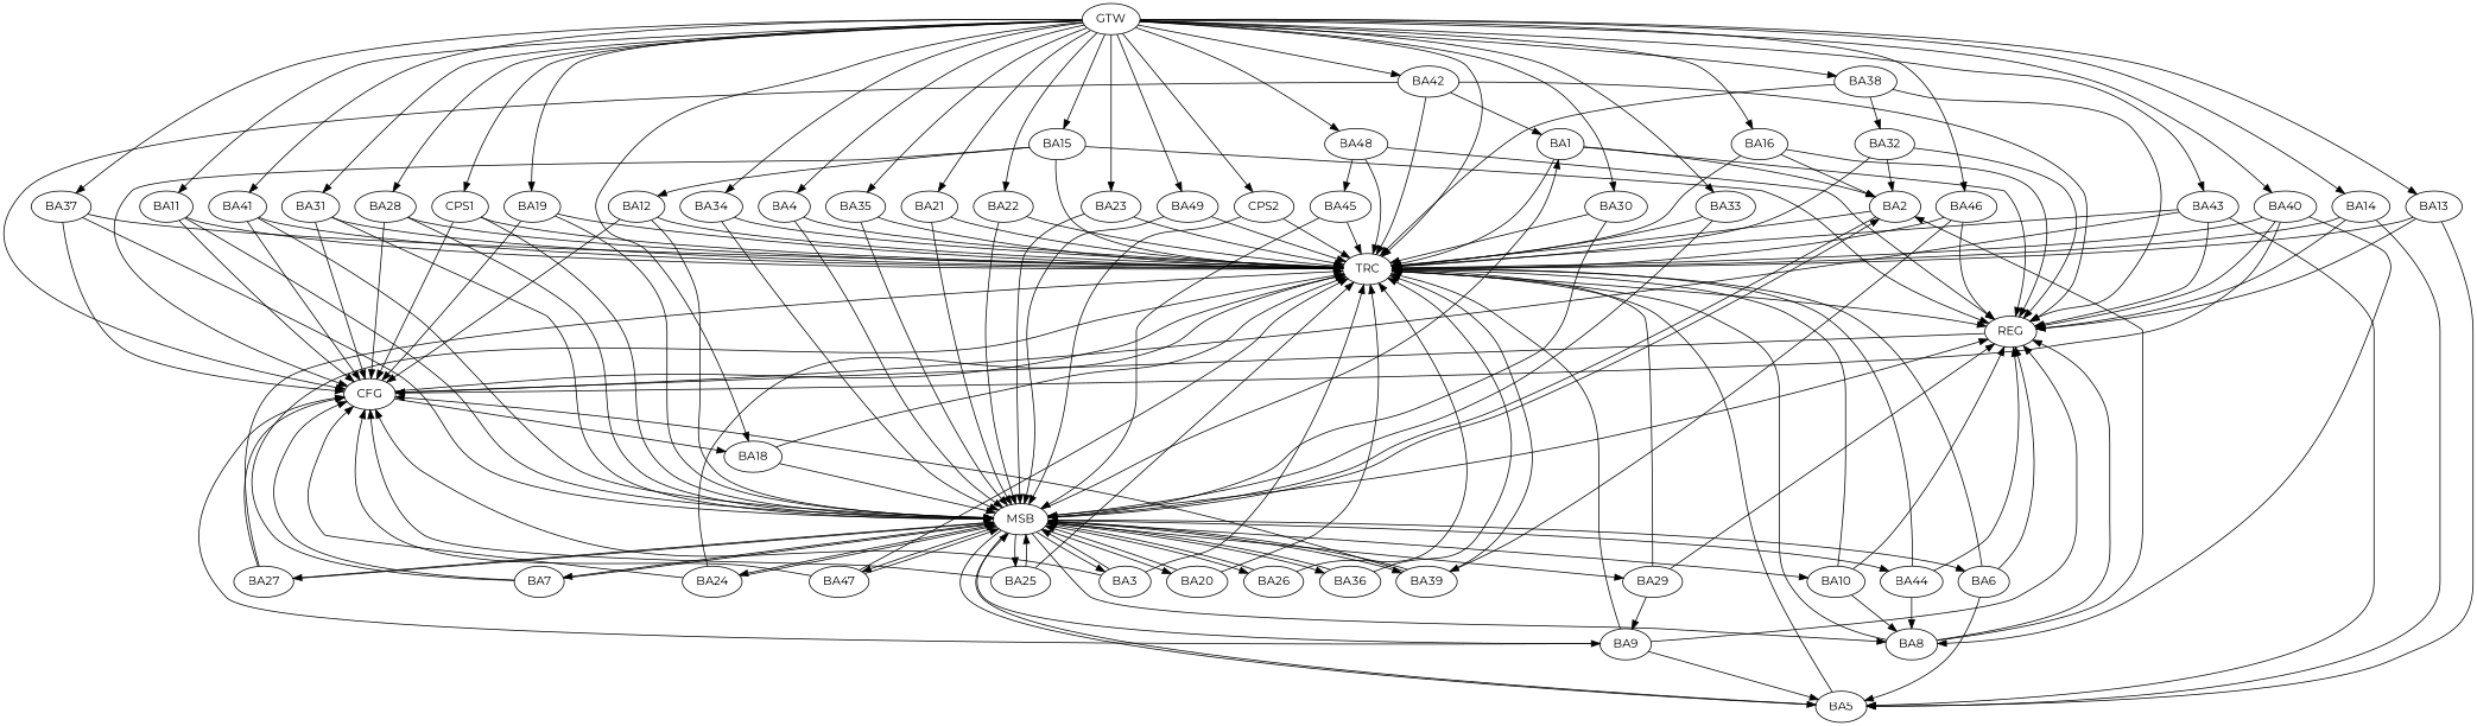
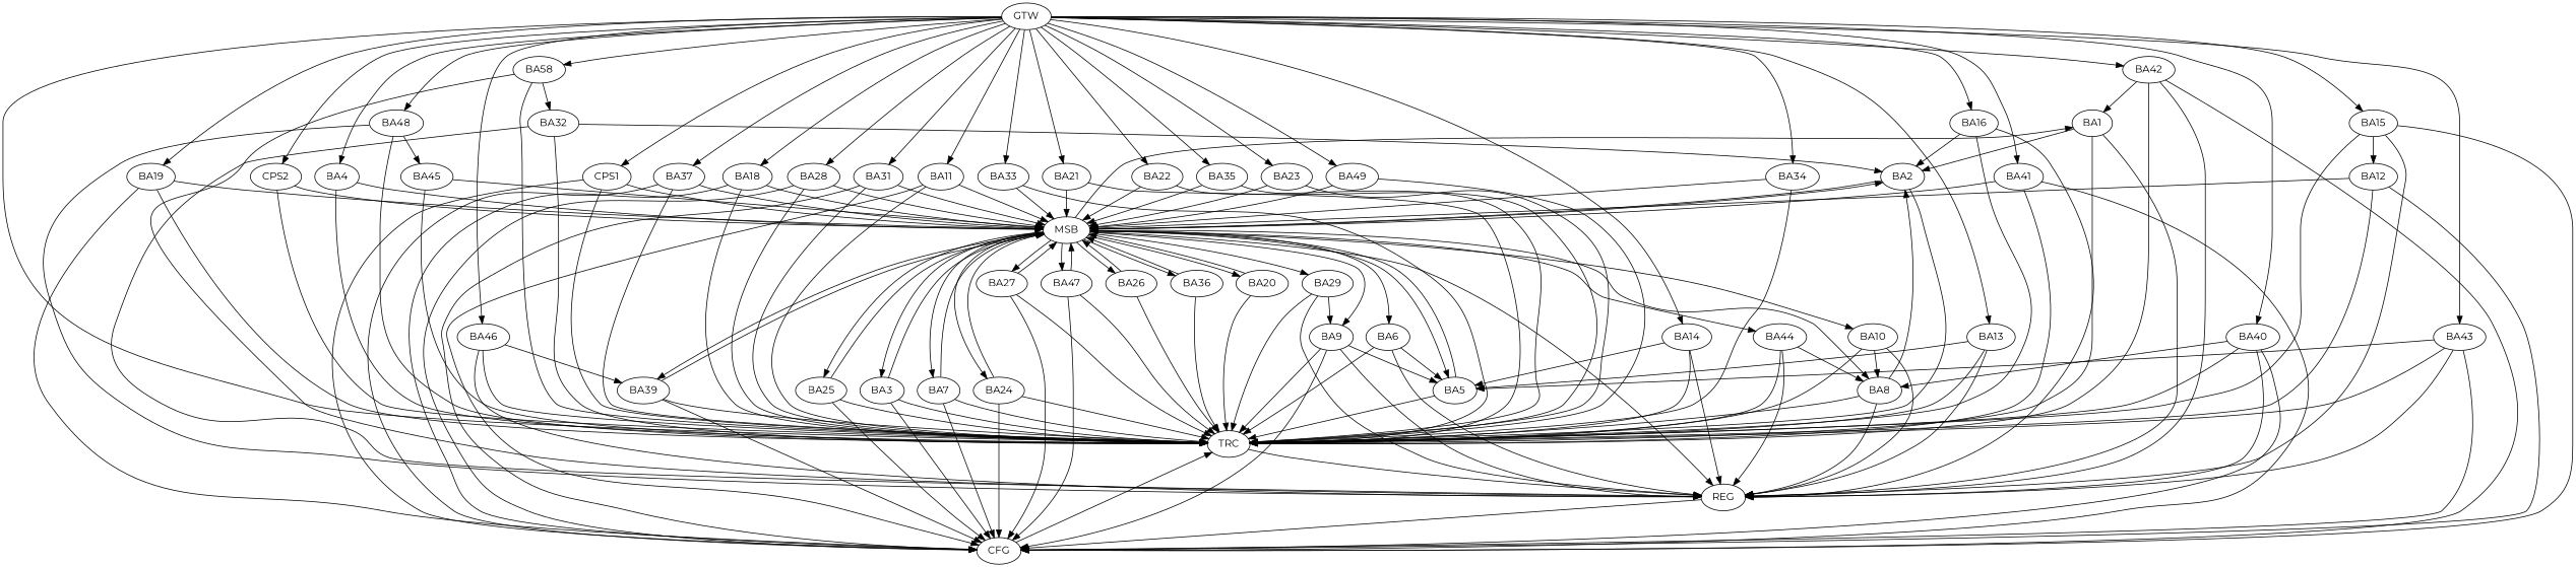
  strict digraph {
    fontname=Montserrat
    node [fontname=Montserrat]
    edge [fontname=Montserrat]
    n1 [label=BA1]
    n2 [label=BA2]
    n3 [label=REG]
    n4 [label=TRC]
    n5 [label=MSB]
    n6 [label=CFG]
    n7 [label=BA3]
    n8 [label=BA5]
    n9 [label=BA6]
    n10 [label=BA7]
    n11 [label=BA8]
    n12 [label=BA9]
    n13 [label=BA10]
    n14 [label=BA20]
    n15 [label=BA24]
    n16 [label=BA25]
    n17 [label=BA26]
    n18 [label=BA27]
    n19 [label=BA29]
    n20 [label=BA36]
    n21 [label=BA39]
    n22 [label=BA44]
    n23 [label=BA47]
    n24 [label=BA4]
    n25 [label=BA11]
    n26 [label=BA12]
    n27 [label=BA13]
    n28 [label=BA14]
    n29 [label=BA15]
    n30 [label=BA16]
    n31 [label=BA18]
    n32 [label=BA19]
    n33 [label=BA21]
    n34 [label=BA22]
    n35 [label=BA23]
    n36 [label=BA28]
-   n37 [label=BA30]
    n38 [label=BA31]
    n39 [label=BA32]
    n40 [label=BA33]
    n41 [label=BA34]
    n42 [label=BA35]
    n43 [label=BA37]
-   n44 [label=BA38]
+   n44 [label=BA58]
    n45 [label=BA40]
    n46 [label=BA41]
    n47 [label=BA42]
    n48 [label=BA43]
    n49 [label=BA45]
    n50 [label=BA46]
    n51 [label=BA48]
    n52 [label=BA49]
    n53 [label=CPS1]
    n54 [label=CPS2]
    n55 [label=GTW]
    n1 -> n2
    n1 -> n3
    n1 -> n4
    n2 -> n4
    n2 -> n5
    n3 -> n6
    n4 -> n3
    n5 -> n1
    n5 -> n2
    n5 -> n3
    n5 -> n7
    n5 -> n8
    n5 -> n9
    n5 -> n10
    n5 -> n11
    n5 -> n12
    n5 -> n13
    n5 -> n14
    n5 -> n15
    n5 -> n16
    n5 -> n17
    n5 -> n18
    n5 -> n19
    n5 -> n20
    n5 -> n21
    n5 -> n22
    n5 -> n23
    n6 -> n4
    n7 -> n4
    n7 -> n5
    n7 -> n6
    n8 -> n4
    n8 -> n5
    n9 -> n3
    n9 -> n4
    n9 -> n8
    n10 -> n4
    n10 -> n5
    n10 -> n6
    n11 -> n2
    n11 -> n3
    n11 -> n4
    n12 -> n3
    n12 -> n4
    n12 -> n6
    n12 -> n8
    n13 -> n3
    n13 -> n4
    n13 -> n11
    n14 -> n4
    n14 -> n5
    n15 -> n4
    n15 -> n5
    n15 -> n6
    n16 -> n4
    n16 -> n5
    n16 -> n6
    n17 -> n4
    n17 -> n5
    n18 -> n4
    n18 -> n5
    n18 -> n6
    n19 -> n3
    n19 -> n4
    n19 -> n12
    n20 -> n4
    n20 -> n5
    n21 -> n4
    n21 -> n5
    n21 -> n6
    n22 -> n3
    n22 -> n4
    n22 -> n11
    n23 -> n4
    n23 -> n5
    n23 -> n6
    n24 -> n4
    n24 -> n5
    n25 -> n4
    n25 -> n5
    n25 -> n6
    n26 -> n4
    n26 -> n5
    n26 -> n6
    n27 -> n3
    n27 -> n4
    n27 -> n8
    n28 -> n3
    n28 -> n4
    n28 -> n8
    n29 -> n3
    n29 -> n4
    n29 -> n6
    n29 -> n26
    n30 -> n2
    n30 -> n3
    n30 -> n4
    n31 -> n4
    n31 -> n5
-   n6 -> n31
+   n31 -> n6
    n32 -> n4
    n32 -> n5
    n32 -> n6
    n33 -> n4
    n33 -> n5
    n34 -> n4
    n34 -> n5
    n35 -> n4
    n35 -> n5
    n36 -> n4
    n36 -> n5
    n36 -> n6
-   n37 -> n4
-   n37 -> n5
    n38 -> n4
    n38 -> n5
    n38 -> n6
    n39 -> n2
    n39 -> n3
    n39 -> n4
    n40 -> n4
    n40 -> n5
    n41 -> n4
    n41 -> n5
    n42 -> n4
    n42 -> n5
    n43 -> n4
    n43 -> n5
    n43 -> n6
    n44 -> n3
    n44 -> n4
    n44 -> n39
    n45 -> n3
    n45 -> n4
    n45 -> n6
    n45 -> n11
    n46 -> n4
    n46 -> n5
    n46 -> n6
    n47 -> n1
    n47 -> n3
    n47 -> n4
    n47 -> n6
    n48 -> n3
    n48 -> n4
    n48 -> n6
    n48 -> n8
    n49 -> n4
    n49 -> n5
    n50 -> n3
    n50 -> n4
    n50 -> n21
    n51 -> n3
    n51 -> n4
    n51 -> n49
    n52 -> n4
    n52 -> n5
    n53 -> n4
    n53 -> n5
    n53 -> n6
    n54 -> n4
    n54 -> n5
    n55 -> n4
    n55 -> n24
    n55 -> n25
    n55 -> n27
    n55 -> n28
    n55 -> n29
    n55 -> n30
    n55 -> n31
    n55 -> n32
    n55 -> n33
    n55 -> n34
    n55 -> n35
    n55 -> n36
-   n55 -> n37
    n55 -> n38
    n55 -> n40
    n55 -> n41
    n55 -> n42
    n55 -> n43
    n55 -> n44
    n55 -> n45
    n55 -> n46
    n55 -> n47
    n55 -> n48
    n55 -> n50
    n55 -> n51
    n55 -> n52
    n55 -> n53
    n55 -> n54
  }
